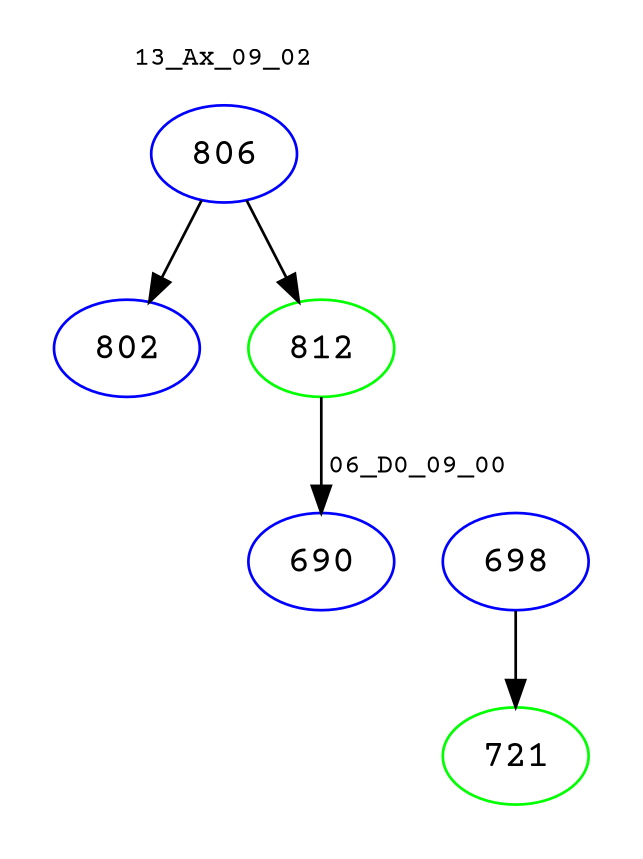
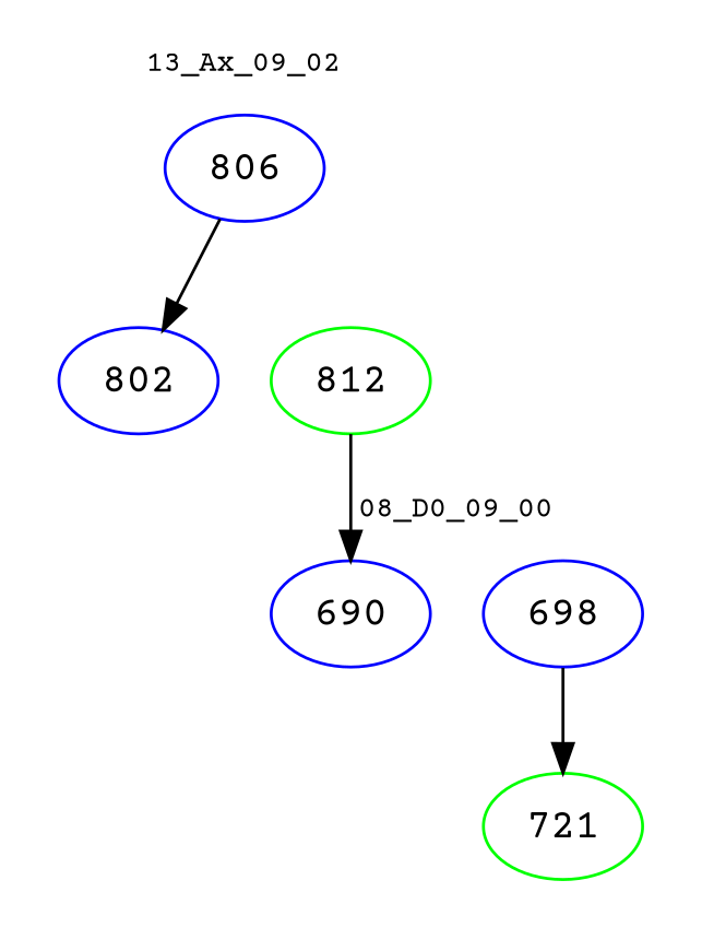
  digraph {
    fontname="Courier Prime"
    node [color=blue fontname="Courier Prime"]
    edge [color=black fontname="Courier Prime"]
    n1 [label=806]
    n2 [label=802]
    n3 [color=green label=812]
    n4 [label=698]
    n5 [label=690]
    n6 [color=green label=721]
    subgraph cluster_1 {
      color=white
      fontsize=10
      label="13_Ax_09_02"
      n1
      n2
      n3
    }
    subgraph cluster_2 {
      color=white
      fontsize=10
-     label="06_D0_09_00"
+     label="08_D0_09_00"
      n4
      n5
      n6
    }
    n1 -> n2
-   n1 -> n3
    n3 -> n5
    n4 -> n6
  }
